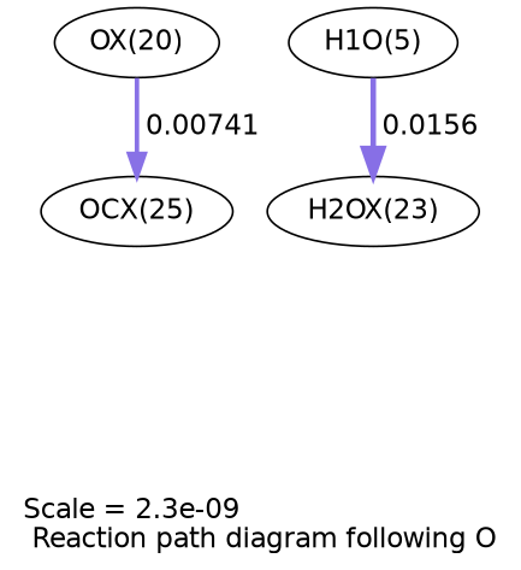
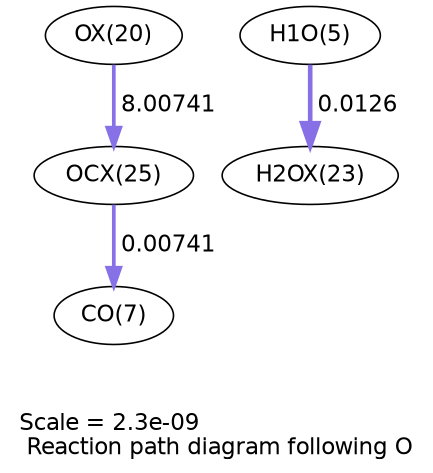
  digraph {
    fontname=Helvetica
    label="Scale = 2.3e-09\l Reaction path diagram following O"
    node [fontname=Helvetica]
    edge [arrowsize=1.15 color="0.7, 0.507, 0.9" fontname=Helvetica penwidth=2.3]
    n1 [label="OX(20)"]
    n2 [label="OCX(25)"]
+   n3 [label="CO(7)"]
    n4 [label="H2OX(23)"]
    n5 [label="H1O(5)"]
-   n1 -> n2 [label=" 0.00741"]
-   n5 -> n4 [arrowsize=1.43 color="0.7, 0.516, 0.9" label=" 0.0156" penwidth=2.86]
+   n1 -> n2 [label=" 8.00741"]
+   n2 -> n3 [label=" 0.00741"]
+   n5 -> n4 [arrowsize=1.43 color="0.7, 0.516, 0.9" label=" 0.0126" penwidth=2.86]
  }
